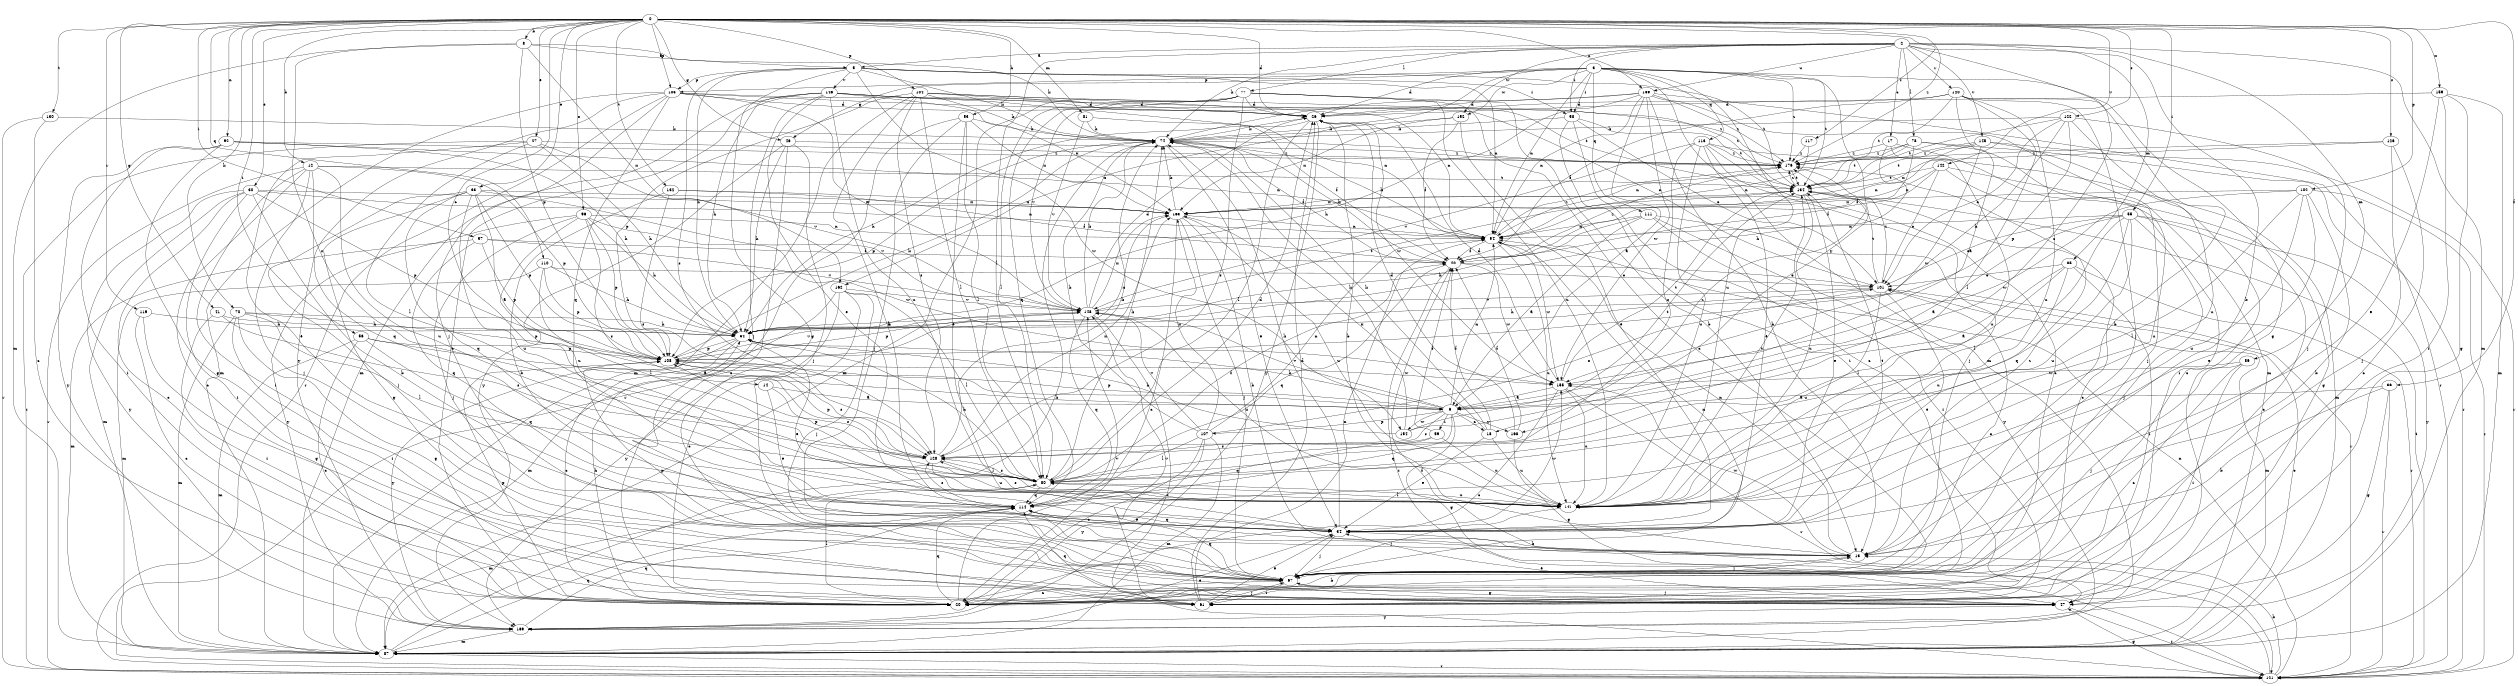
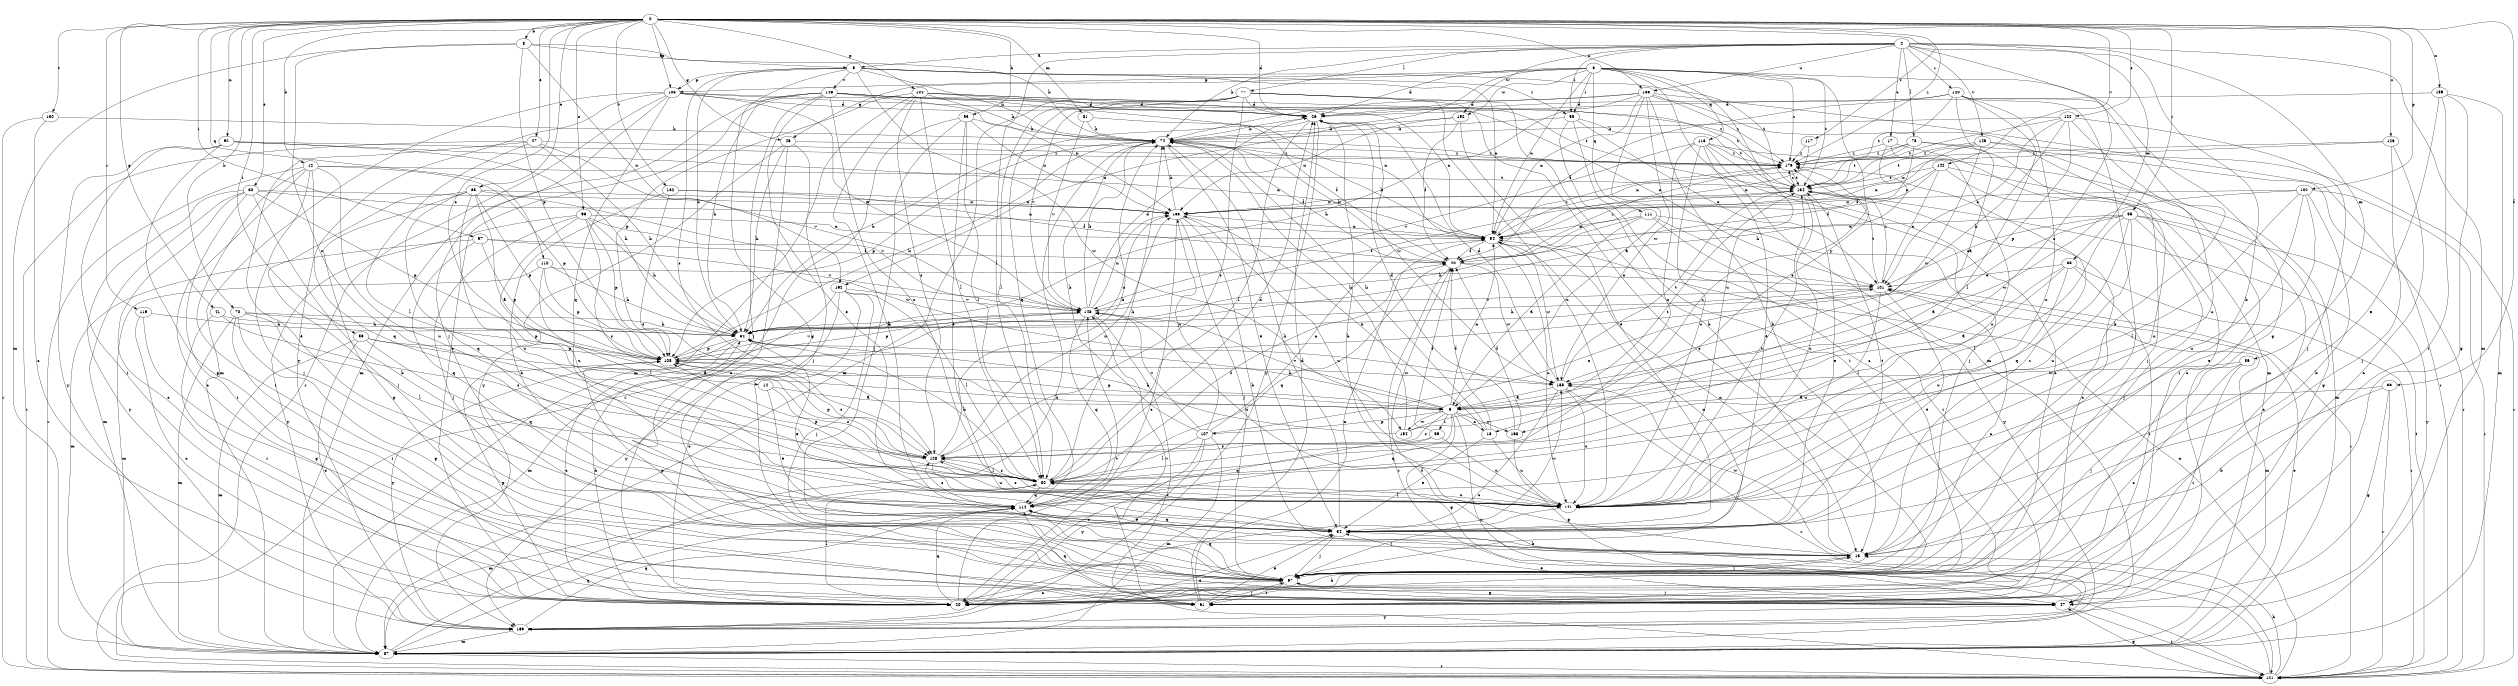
  strict digraph {
    0
    8
    12
    14
    26
    27
    30
    33
    36
    41
    46
    53
    55
    56
    57
    n16 [label=70]
    81
    92
    96
    102
    104
    105
    110
    117
    119
    122
    126
    130
    132
    139
    142
    159
    176
    5
    74
    87
    162
    128
    108
    134
    141
    114
    20
    61
    67
    121
    6
    34
    13
    80
    54
    169
    155
    148
    94
    163
    47
    101
    40
    2
    17
    18
    58
    77
    78
    85
    86
    120
    145
    152
    146
    154
    3
    111
    113
    168
    59
    107
    0 -> 8 [label=b]
    0 -> 12 [label=b]
    0 -> 14 [label=c]
    0 -> 26 [label=d]
    0 -> 27 [label=e]
    0 -> 30 [label=e]
    0 -> 33 [label=e]
    0 -> 36 [label=f]
    0 -> 41 [label=g]
    0 -> 46 [label=g]
    0 -> 53 [label=h]
    0 -> 55 [label=i]
    0 -> 56 [label=i]
    0 -> 57 [label=i]
    0 -> n16 [label=k]
    0 -> 81 [label=m]
    0 -> 92 [label=n]
    0 -> 96 [label=o]
    0 -> 102 [label=p]
    0 -> 104 [label=p]
    0 -> 105 [label=p]
    0 -> 110 [label=q]
    0 -> 117 [label=r]
    0 -> 119 [label=r]
    0 -> 122 [label=s]
    0 -> 126 [label=s]
    0 -> 130 [label=t]
    0 -> 132 [label=t]
    0 -> 139 [label=u]
    0 -> 142 [label=v]
    0 -> 159 [label=x]
    0 -> 176 [label=z]
    8 -> 5 [label=a]
    8 -> 74 [label=k]
    8 -> 87 [label=m]
    8 -> 162 [label=x]
    8 -> 128 [label=s]
    8 -> 108 [label=p]
    12 -> 108 [label=p]
    12 -> 134 [label=t]
    12 -> 141 [label=u]
    12 -> 114 [label=q]
    12 -> 20 [label=c]
    12 -> 61 [label=i]
    12 -> 67 [label=j]
    12 -> 121 [label=r]
    14 -> 128 [label=s]
    14 -> 6 [label=a]
    14 -> 34 [label=e]
    26 -> 74 [label=k]
    26 -> 13 [label=b]
    26 -> 80 [label=l]
    26 -> 54 [label=h]
    26 -> 169 [label=y]
    26 -> 155 [label=w]
    27 -> 176 [label=z]
    27 -> 121 [label=r]
    27 -> 34 [label=e]
    27 -> 80 [label=l]
    27 -> 54 [label=h]
    27 -> 148 [label=v]
    30 -> 87 [label=m]
    30 -> 108 [label=p]
    30 -> 20 [label=c]
    30 -> 61 [label=i]
    30 -> 13 [label=b]
    30 -> 169 [label=y]
    30 -> 94 [label=n]
    30 -> 163 [label=x]
    33 -> 108 [label=p]
    33 -> 141 [label=u]
    33 -> 114 [label=q]
    33 -> 67 [label=j]
    33 -> 6 [label=a]
    33 -> 148 [label=v]
    33 -> 163 [label=x]
    33 -> 47 [label=g]
    36 -> 121 [label=r]
    36 -> 6 [label=a]
    36 -> 13 [label=b]
    36 -> 47 [label=g]
    41 -> 128 [label=s]
    41 -> 61 [label=i]
    41 -> 54 [label=h]
    46 -> 176 [label=z]
    46 -> 20 [label=c]
    46 -> 67 [label=j]
    46 -> 54 [label=h]
    46 -> 169 [label=y]
    53 -> 74 [label=k]
    53 -> 67 [label=j]
    53 -> 121 [label=r]
    53 -> 34 [label=e]
    53 -> 80 [label=l]
    53 -> 163 [label=x]
    55 -> 141 [label=u]
    55 -> 114 [label=q]
    55 -> 20 [label=c]
    55 -> 67 [label=j]
    55 -> 6 [label=a]
    55 -> 80 [label=l]
    55 -> 169 [label=y]
    55 -> 94 [label=n]
    55 -> 101 [label=o]
    56 -> 87 [label=m]
    56 -> 108 [label=p]
    56 -> 114 [label=q]
    56 -> 20 [label=c]
    56 -> 6 [label=a]
    57 -> 87 [label=m]
    57 -> 108 [label=p]
    57 -> 114 [label=q]
    57 -> 148 [label=v]
    57 -> 40 [label=f]
    n16 -> 87 [label=m]
    n16 -> 108 [label=p]
    n16 -> 61 [label=i]
    n16 -> 80 [label=l]
    n16 -> 54 [label=h]
    n16 -> 47 [label=g]
    81 -> 74 [label=k]
    81 -> 148 [label=v]
    81 -> 40 [label=f]
    92 -> 176 [label=z]
    92 -> 61 [label=i]
    92 -> 54 [label=h]
    92 -> 169 [label=y]
    92 -> 94 [label=n]
    92 -> 47 [label=g]
    96 -> 128 [label=s]
    96 -> 108 [label=p]
    96 -> 141 [label=u]
    96 -> 67 [label=j]
    96 -> 54 [label=h]
    96 -> 169 [label=y]
    96 -> 155 [label=w]
    96 -> 94 [label=n]
    102 -> 141 [label=u]
    102 -> 121 [label=r]
    102 -> 34 [label=e]
    102 -> 13 [label=b]
    102 -> 80 [label=l]
    102 -> 155 [label=w]
    102 -> 163 [label=x]
    104 -> 26 [label=d]
    104 -> 74 [label=k]
    104 -> 87 [label=m]
    104 -> 128 [label=s]
    104 -> 108 [label=p]
    104 -> 134 [label=t]
    104 -> 13 [label=b]
    104 -> 80 [label=l]
    104 -> 94 [label=n]
    105 -> 26 [label=d]
    105 -> 87 [label=m]
    105 -> 134 [label=t]
    105 -> 114 [label=q]
    105 -> 67 [label=j]
    105 -> 121 [label=r]
    105 -> 169 [label=y]
    105 -> 148 [label=v]
    105 -> 101 [label=o]
    110 -> 87 [label=m]
    110 -> 108 [label=p]
    110 -> 80 [label=l]
    110 -> 54 [label=h]
    110 -> 101 [label=o]
    117 -> 176 [label=z]
    117 -> 94 [label=n]
    119 -> 20 [label=c]
    119 -> 54 [label=h]
    119 -> 47 [label=g]
    122 -> 74 [label=k]
    122 -> 108 [label=p]
    122 -> 134 [label=t]
    122 -> 141 [label=u]
    122 -> 67 [label=j]
    122 -> 54 [label=h]
    122 -> 101 [label=o]
    126 -> 176 [label=z]
    126 -> 20 [label=c]
    126 -> 67 [label=j]
    126 -> 163 [label=x]
    130 -> 74 [label=k]
    130 -> 20 [label=c]
    130 -> 121 [label=r]
    132 -> 128 [label=s]
    132 -> 13 [label=b]
    132 -> 163 [label=x]
    132 -> 40 [label=f]
    139 -> 26 [label=d]
    139 -> 176 [label=z]
    139 -> 74 [label=k]
    139 -> 87 [label=m]
    139 -> 121 [label=r]
    139 -> 6 [label=a]
    139 -> 13 [label=b]
    139 -> 54 [label=h]
    139 -> 155 [label=w]
    139 -> 94 [label=n]
    142 -> 134 [label=t]
    142 -> 141 [label=u]
    142 -> 163 [label=x]
    142 -> 47 [label=g]
    142 -> 101 [label=o]
    142 -> 40 [label=f]
    159 -> 26 [label=d]
    159 -> 87 [label=m]
    159 -> 61 [label=i]
    159 -> 34 [label=e]
    159 -> 47 [label=g]
    176 -> 134 [label=t]
    5 -> 105 [label=p]
    5 -> 74 [label=k]
    5 -> 128 [label=s]
    5 -> 134 [label=t]
    5 -> 54 [label=h]
    5 -> 94 [label=n]
    5 -> 47 [label=g]
    5 -> 58 [label=i]
    5 -> 146 [label=v]
    5 -> 154 [label=w]
    74 -> 176 [label=z]
    74 -> 108 [label=p]
    74 -> 34 [label=e]
    74 -> 40 [label=f]
    87 -> 74 [label=k]
    87 -> 114 [label=q]
    87 -> 121 [label=r]
    87 -> 101 [label=o]
    162 -> 87 [label=m]
    162 -> 20 [label=c]
    162 -> 67 [label=j]
    162 -> 80 [label=l]
    162 -> 169 [label=y]
    162 -> 148 [label=v]
    128 -> 74 [label=k]
    128 -> 108 [label=p]
    128 -> 141 [label=u]
    128 -> 80 [label=l]
    128 -> 163 [label=x]
    108 -> 74 [label=k]
    108 -> 128 [label=s]
    108 -> 155 [label=w]
    108 -> 148 [label=v]
    108 -> 163 [label=x]
    134 -> 176 [label=z]
    134 -> 141 [label=u]
    134 -> 20 [label=c]
    134 -> 34 [label=e]
    134 -> 163 [label=x]
    141 -> 128 [label=s]
    141 -> 134 [label=t]
    141 -> 67 [label=j]
    141 -> 80 [label=l]
    114 -> 128 [label=s]
    114 -> 34 [label=e]
    20 -> 108 [label=p]
    20 -> 114 [label=q]
    20 -> 13 [label=b]
    20 -> 80 [label=l]
    20 -> 54 [label=h]
    20 -> 148 [label=v]
    61 -> 26 [label=d]
    61 -> 114 [label=q]
    61 -> 67 [label=j]
    61 -> 34 [label=e]
    61 -> 148 [label=v]
    61 -> 94 [label=n]
    67 -> 108 [label=p]
    67 -> 114 [label=q]
    67 -> 20 [label=c]
    67 -> 61 [label=i]
    67 -> 94 [label=n]
    67 -> 47 [label=g]
    67 -> 101 [label=o]
    121 -> 134 [label=t]
    121 -> 13 [label=b]
    121 -> 94 [label=n]
    121 -> 47 [label=g]
    121 -> 40 [label=f]
    6 -> 128 [label=s]
    6 -> 108 [label=p]
    6 -> 114 [label=q]
    6 -> 54 [label=h]
+   6 -> 169 [label=y]
    6 -> 148 [label=v]
    6 -> 94 [label=n]
    6 -> 47 [label=g]
    6 -> 18 [label=c]
    6 -> 154 [label=w]
    6 -> 168 [label=y]
    6 -> 59 [label=i]
    6 -> 107 [label=p]
    34 -> 74 [label=k]
    34 -> 134 [label=t]
    34 -> 114 [label=q]
    34 -> 67 [label=j]
    34 -> 13 [label=b]
    34 -> 155 [label=w]
    13 -> 176 [label=z]
    13 -> 67 [label=j]
    13 -> 155 [label=w]
    13 -> 94 [label=n]
    80 -> 26 [label=d]
    80 -> 74 [label=k]
    80 -> 87 [label=m]
    80 -> 128 [label=s]
    80 -> 108 [label=p]
    80 -> 141 [label=u]
    80 -> 114 [label=q]
    80 -> 54 [label=h]
    80 -> 40 [label=f]
    54 -> 108 [label=p]
    54 -> 20 [label=c]
    54 -> 34 [label=e]
    54 -> 169 [label=y]
    169 -> 87 [label=m]
    169 -> 114 [label=q]
    169 -> 34 [label=e]
    155 -> 26 [label=d]
    155 -> 134 [label=t]
    155 -> 141 [label=u]
    155 -> 20 [label=c]
    155 -> 121 [label=r]
    155 -> 6 [label=a]
    148 -> 26 [label=d]
    148 -> 74 [label=k]
    148 -> 108 [label=p]
    148 -> 134 [label=t]
    148 -> 141 [label=u]
    148 -> 114 [label=q]
    148 -> 121 [label=r]
    148 -> 54 [label=h]
    148 -> 163 [label=x]
    94 -> 176 [label=z]
    94 -> 74 [label=k]
    94 -> 141 [label=u]
    94 -> 155 [label=w]
    94 -> 40 [label=f]
    163 -> 74 [label=k]
    163 -> 141 [label=u]
    163 -> 20 [label=c]
    163 -> 67 [label=j]
    163 -> 13 [label=b]
    163 -> 94 [label=n]
    47 -> 67 [label=j]
    47 -> 121 [label=r]
    47 -> 34 [label=e]
    47 -> 169 [label=y]
    101 -> 176 [label=z]
    101 -> 87 [label=m]
    101 -> 134 [label=t]
    101 -> 141 [label=u]
    101 -> 34 [label=e]
    101 -> 54 [label=h]
    101 -> 148 [label=v]
    40 -> 176 [label=z]
    40 -> 74 [label=k]
    40 -> 114 [label=q]
    40 -> 121 [label=r]
    40 -> 155 [label=w]
    40 -> 101 [label=o]
    2 -> 139 [label=u]
    2 -> 5 [label=a]
    2 -> 74 [label=k]
    2 -> 87 [label=m]
    2 -> 13 [label=b]
    2 -> 80 [label=l]
    2 -> 17 [label=c]
    2 -> 18 [label=c]
    2 -> 58 [label=i]
    2 -> 77 [label=l]
    2 -> 78 [label=l]
    2 -> 85 [label=m]
    2 -> 86 [label=m]
    2 -> 120 [label=r]
    2 -> 145 [label=v]
    2 -> 152 [label=w]
    17 -> 176 [label=z]
    17 -> 141 [label=u]
    17 -> 61 [label=i]
    17 -> 54 [label=h]
    18 -> 74 [label=k]
    18 -> 141 [label=u]
    18 -> 34 [label=e]
    18 -> 163 [label=x]
    18 -> 40 [label=f]
    58 -> 74 [label=k]
    58 -> 134 [label=t]
    58 -> 20 [label=c]
    58 -> 61 [label=i]
    58 -> 101 [label=o]
    77 -> 26 [label=d]
    77 -> 87 [label=m]
    77 -> 128 [label=s]
    77 -> 141 [label=u]
    77 -> 114 [label=q]
    77 -> 20 [label=c]
    77 -> 13 [label=b]
    77 -> 80 [label=l]
    77 -> 148 [label=v]
    78 -> 176 [label=z]
    78 -> 134 [label=t]
    78 -> 67 [label=j]
    78 -> 121 [label=r]
    78 -> 94 [label=n]
    78 -> 40 [label=f]
    85 -> 141 [label=u]
    85 -> 61 [label=i]
    85 -> 121 [label=r]
    85 -> 6 [label=a]
    85 -> 80 [label=l]
    85 -> 101 [label=o]
    86 -> 20 [label=c]
    86 -> 61 [label=i]
    86 -> 67 [label=j]
    86 -> 155 [label=w]
    120 -> 26 [label=d]
    120 -> 134 [label=t]
    120 -> 141 [label=u]
    120 -> 67 [label=j]
    120 -> 6 [label=a]
    120 -> 13 [label=b]
    120 -> 80 [label=l]
    120 -> 40 [label=f]
    145 -> 176 [label=z]
    145 -> 134 [label=t]
    145 -> 20 [label=c]
    145 -> 121 [label=r]
    145 -> 155 [label=w]
    145 -> 94 [label=n]
    152 -> 74 [label=k]
    152 -> 34 [label=e]
    152 -> 163 [label=x]
    152 -> 40 [label=f]
    146 -> 26 [label=d]
    146 -> 176 [label=z]
    146 -> 87 [label=m]
    146 -> 141 [label=u]
    146 -> 20 [label=c]
    146 -> 67 [label=j]
    146 -> 34 [label=e]
    146 -> 54 [label=h]
    146 -> 94 [label=n]
    146 -> 163 [label=x]
    154 -> 176 [label=z]
    154 -> 74 [label=k]
    154 -> 134 [label=t]
    154 -> 54 [label=h]
    3 -> 26 [label=d]
    3 -> 46 [label=g]
    3 -> 105 [label=p]
    3 -> 176 [label=z]
    3 -> 87 [label=m]
    3 -> 162 [label=x]
    3 -> 134 [label=t]
    3 -> 141 [label=u]
    3 -> 94 [label=n]
    3 -> 47 [label=g]
    3 -> 58 [label=i]
    3 -> 152 [label=w]
    3 -> 111 [label=q]
    3 -> 113 [label=q]
    3 -> 168 [label=y]
    111 -> 61 [label=i]
    111 -> 121 [label=r]
    111 -> 6 [label=a]
    111 -> 54 [label=h]
    111 -> 169 [label=y]
    111 -> 94 [label=n]
    113 -> 176 [label=z]
    113 -> 87 [label=m]
    113 -> 128 [label=s]
    113 -> 141 [label=u]
    113 -> 20 [label=c]
    113 -> 67 [label=j]
    113 -> 34 [label=e]
    113 -> 148 [label=v]
    168 -> 26 [label=d]
    168 -> 47 [label=g]
    168 -> 40 [label=f]
    59 -> 128 [label=s]
    59 -> 141 [label=u]
    59 -> 114 [label=q]
    59 -> 40 [label=f]
    107 -> 74 [label=k]
    107 -> 87 [label=m]
    107 -> 20 [label=c]
    107 -> 80 [label=l]
    107 -> 169 [label=y]
    107 -> 148 [label=v]
    107 -> 94 [label=n]
    107 -> 163 [label=x]
    107 -> 101 [label=o]
  }
